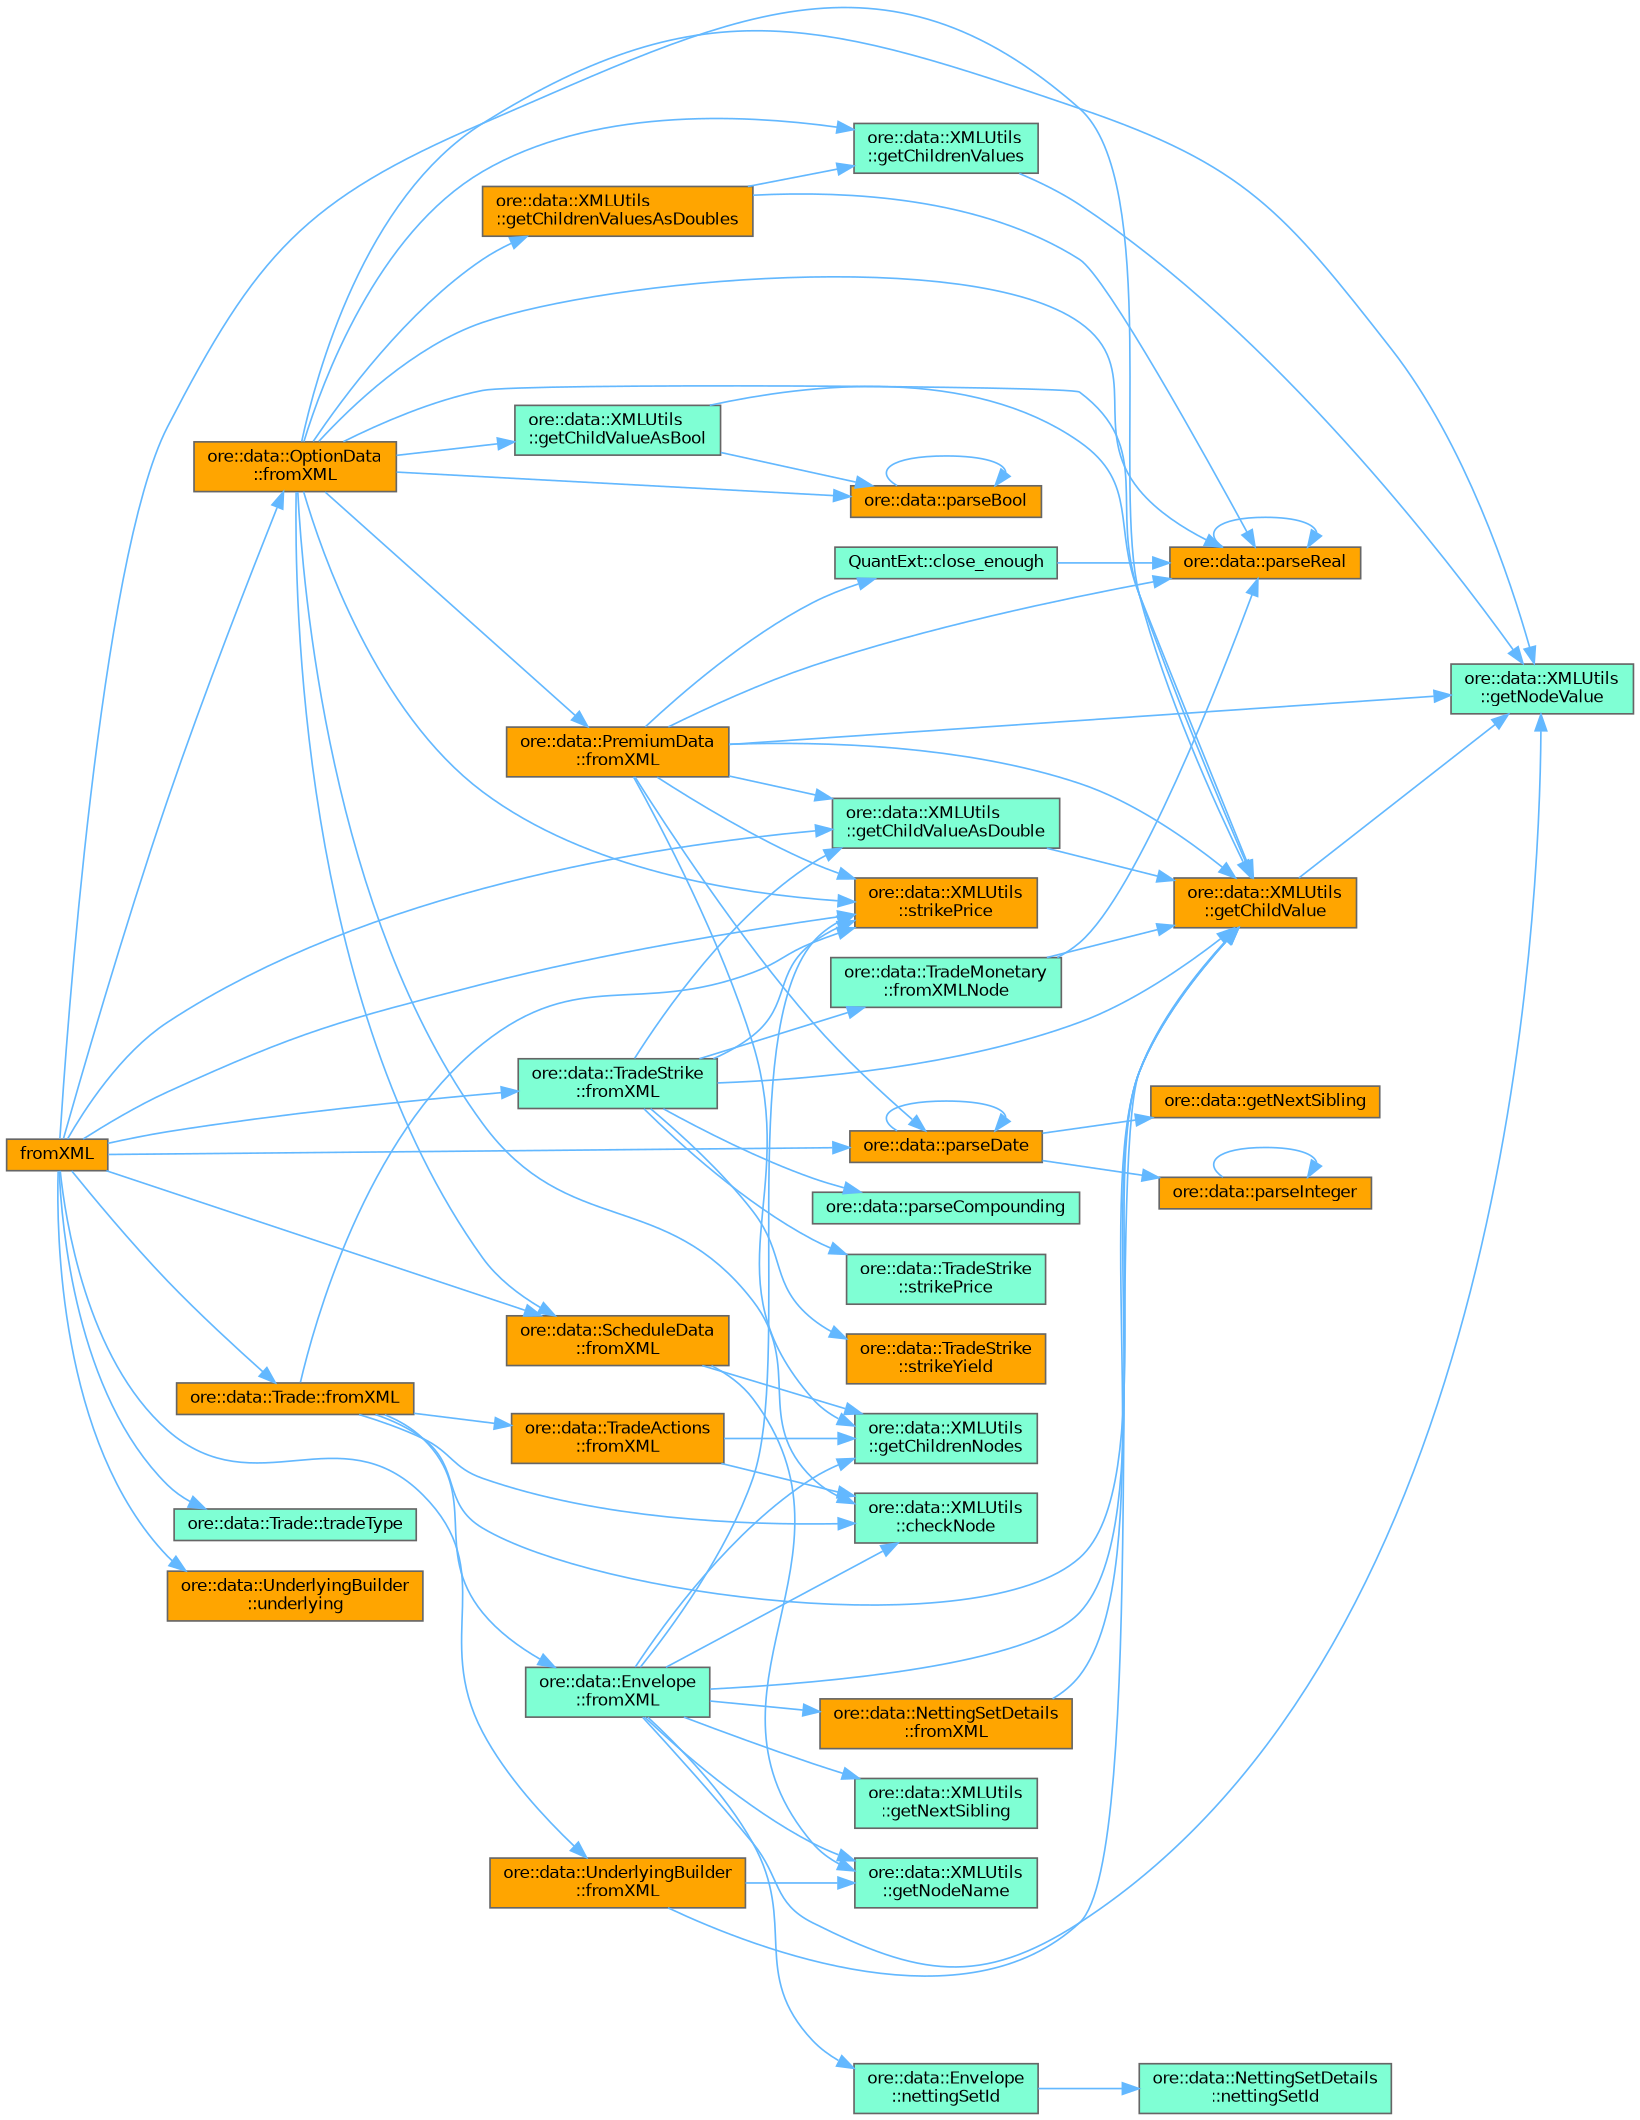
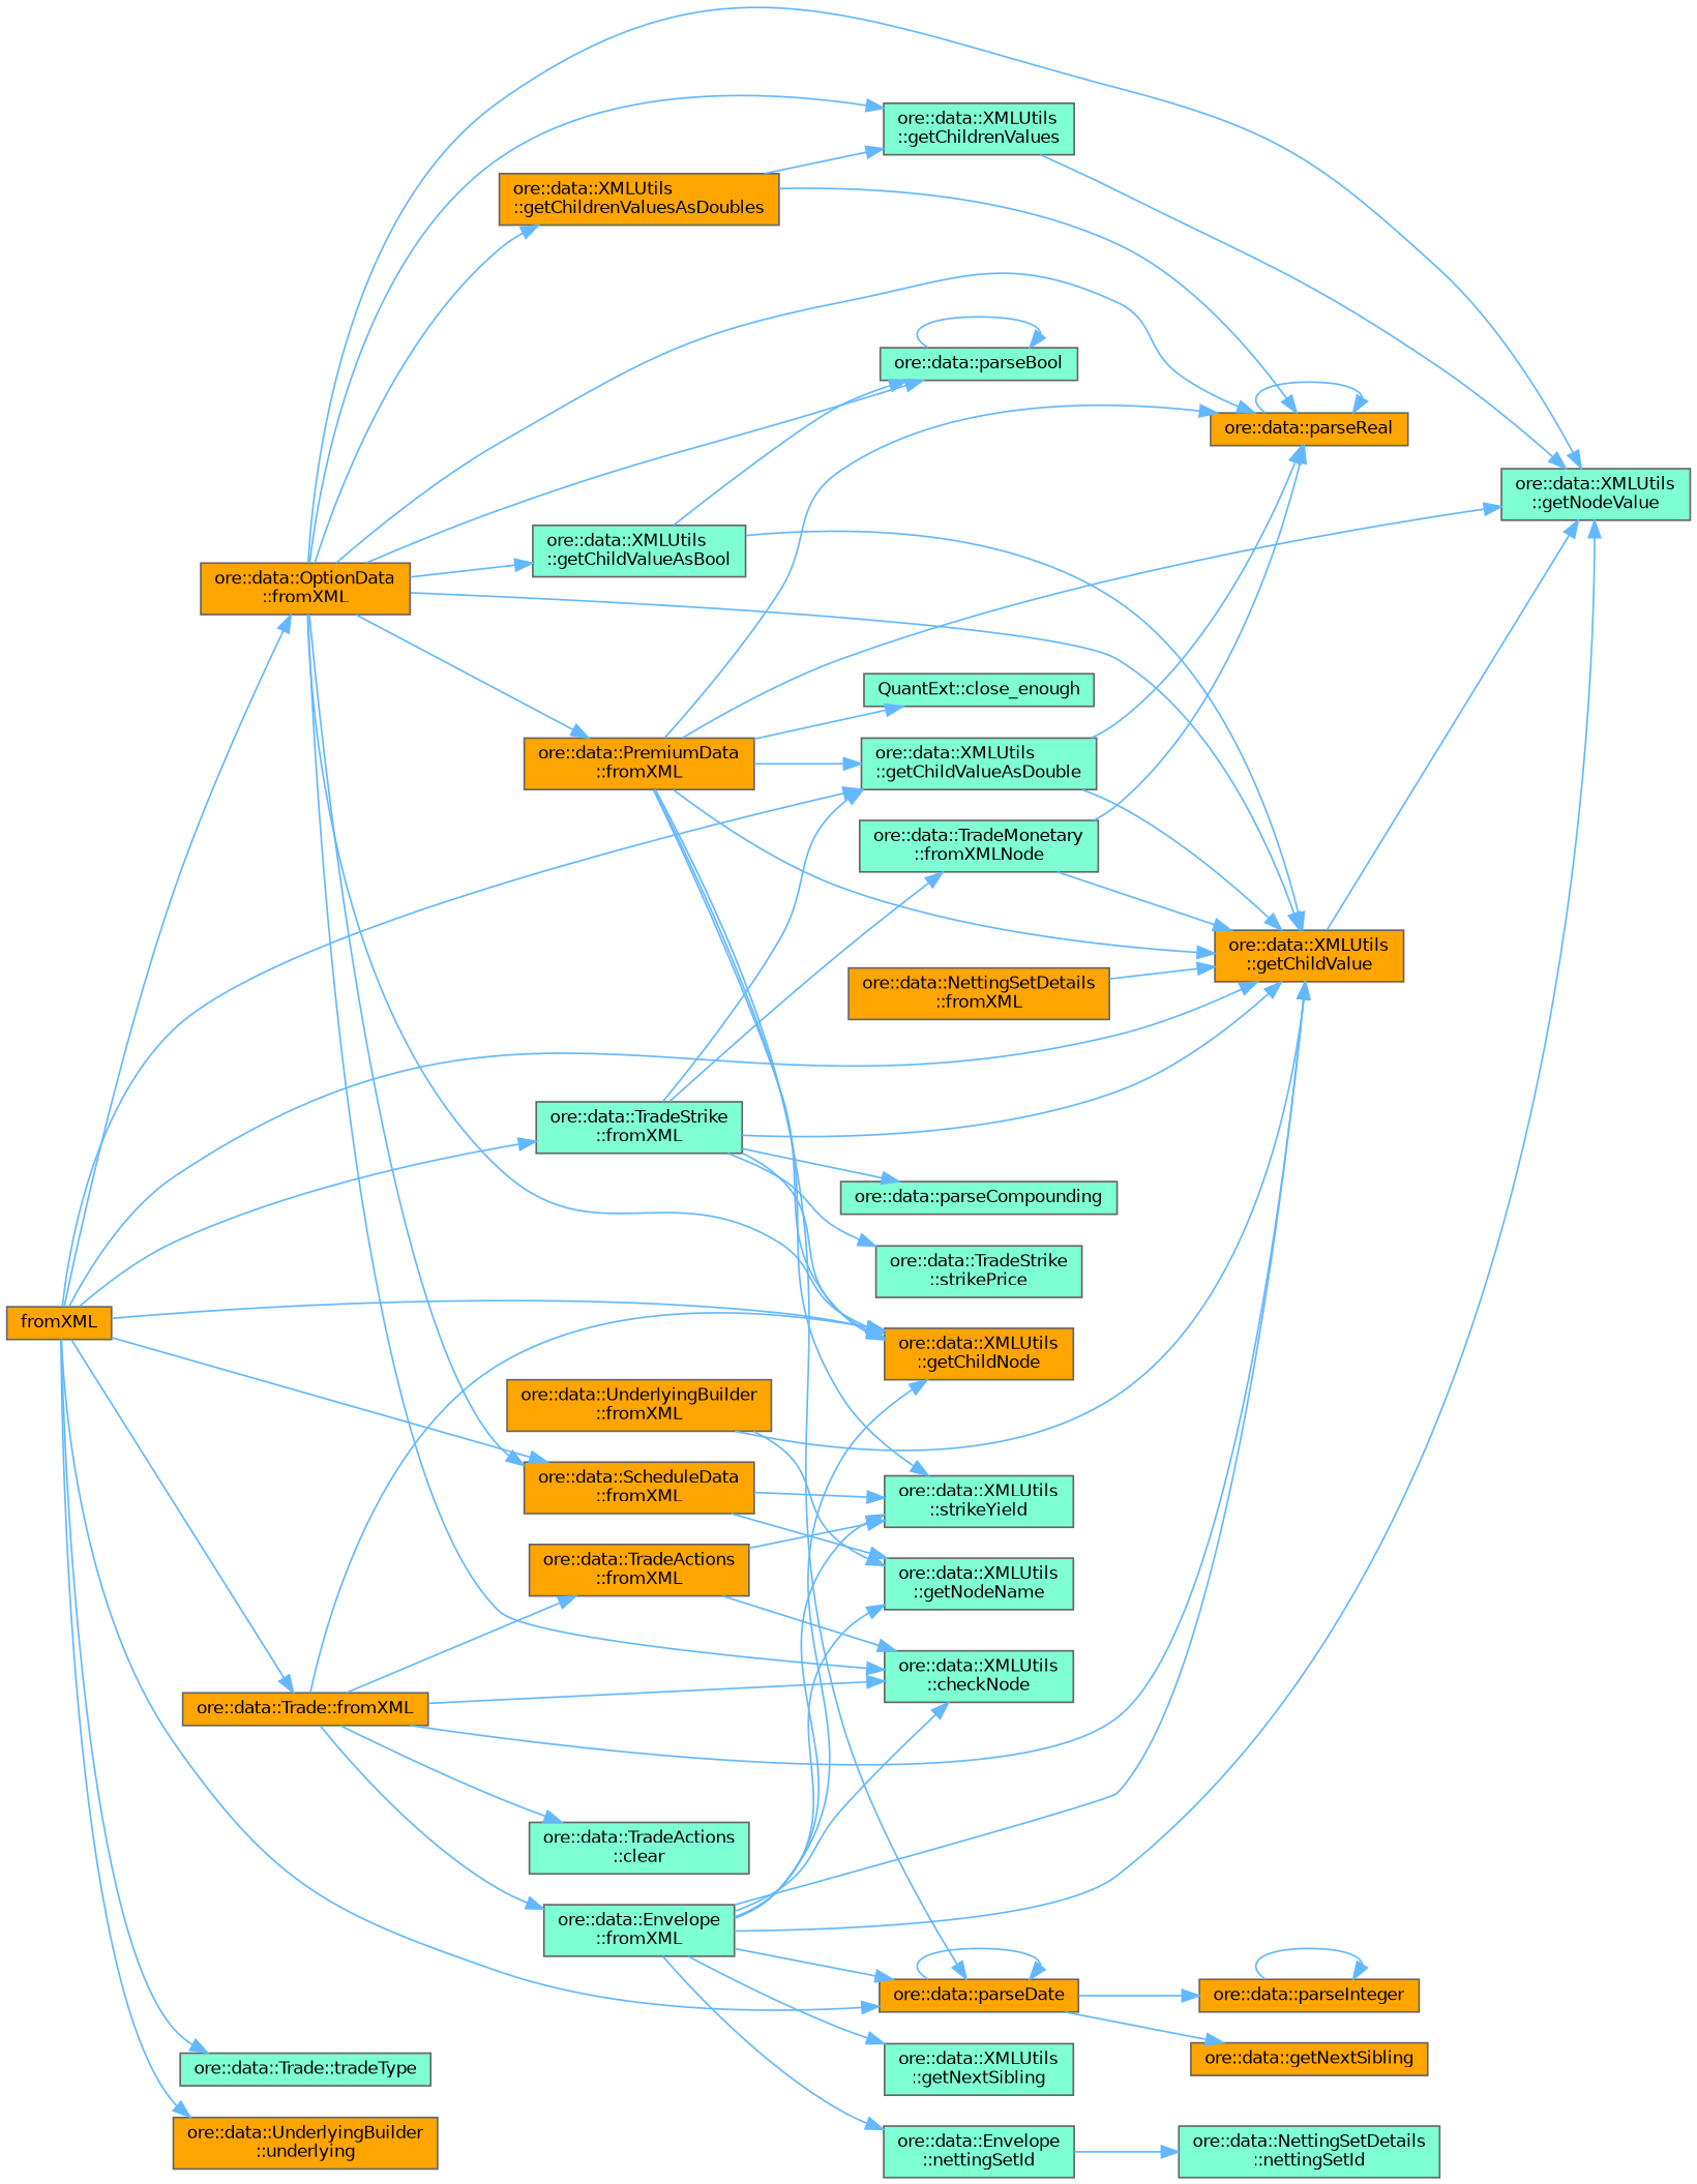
  digraph {
    rankdir=LR
    node [color=grey40 fillcolor=aquamarine fontname=Helvetica fontsize=10 shape=box style=filled]
    edge [color=steelblue1 fontname=Helvetica fontsize=10 labelfontname=Helvetica labelfontsize=10 style=solid]
    n1 [color=gray40 fillcolor=orange fontcolor=black height=0.2 label=fromXML width=0.4]
    n2 [fillcolor=orange height=0.2 label="ore::data::OptionData\l::fromXML" width=0.4]
-   n3 [fillcolor=orange height=0.2 label="ore::data::XMLUtils\l::strikePrice" width=0.4]
+   n3 [fillcolor=orange height=0.2 label="ore::data::XMLUtils\l::getChildNode" width=0.4]
    n4 [fillcolor=orange height=0.2 label="ore::data::XMLUtils\l::getChildValue" width=0.4]
    n5 [height=0.2 label="ore::data::XMLUtils\l::getChildValueAsDouble" width=0.4]
    n6 [fillcolor=orange height=0.2 label="ore::data::parseDate" width=0.4]
    n7 [fillcolor=orange height=0.2 label="ore::data::ScheduleData\l::fromXML" width=0.4]
    n8 [fillcolor=orange height=0.2 label="ore::data::Trade::fromXML" width=0.4]
    n9 [fillcolor=orange height=0.2 label="ore::data::UnderlyingBuilder\l::fromXML" width=0.4]
    n10 [height=0.2 label="ore::data::TradeStrike\l::fromXML" width=0.4]
    n11 [height=0.2 label="ore::data::Trade::tradeType" width=0.4]
    n12 [fillcolor=orange height=0.2 label="ore::data::UnderlyingBuilder\l::underlying" width=0.4]
    n13 [height=0.2 label="ore::data::XMLUtils\l::checkNode" width=0.4]
    n14 [fillcolor=orange height=0.2 label="ore::data::PremiumData\l::fromXML" width=0.4]
    n15 [height=0.2 label="ore::data::XMLUtils\l::getNodeValue" width=0.4]
    n16 [fillcolor=orange height=0.2 label="ore::data::parseReal" width=0.4]
    n17 [height=0.2 label="ore::data::XMLUtils\l::getChildrenValues" width=0.4]
    n18 [fillcolor=orange height=0.2 label="ore::data::XMLUtils\l::getChildrenValuesAsDoubles" width=0.4]
    n19 [height=0.2 label="ore::data::XMLUtils\l::getChildValueAsBool" width=0.4]
-   n20 [fillcolor=orange height=0.2 label="ore::data::parseBool" width=0.4]
+   n20 [height=0.2 label="ore::data::parseBool" width=0.4]
    n21 [fillcolor=orange height=0.2 label="ore::data::parseInteger" width=0.4]
    n22 [fillcolor=orange height=0.2 label="ore::data::getNextSibling" width=0.4]
-   n23 [height=0.2 label="ore::data::XMLUtils\l::getChildrenNodes" width=0.4]
+   n23 [height=0.2 label="ore::data::XMLUtils\l::strikeYield" width=0.4]
    n24 [height=0.2 label="ore::data::XMLUtils\l::getNodeName" width=0.4]
+   n25 [height=0.2 label="ore::data::TradeActions\l::clear" width=0.4]
    n26 [height=0.2 label="ore::data::Envelope\l::fromXML" width=0.4]
    n27 [fillcolor=orange height=0.2 label="ore::data::TradeActions\l::fromXML" width=0.4]
    n28 [height=0.2 label="ore::data::TradeMonetary\l::fromXMLNode" width=0.4]
    n29 [height=0.2 label="ore::data::parseCompounding" width=0.4]
    n30 [height=0.2 label="ore::data::TradeStrike\l::strikePrice" width=0.4]
-   n31 [fillcolor=orange height=0.2 label="ore::data::TradeStrike\l::strikeYield" width=0.4]
    n32 [height=0.2 label="QuantExt::close_enough" width=0.4]
    n33 [fillcolor=orange height=0.2 label="ore::data::NettingSetDetails\l::fromXML" width=0.4]
    n34 [height=0.2 label="ore::data::XMLUtils\l::getNextSibling" width=0.4]
    n35 [height=0.2 label="ore::data::Envelope\l::nettingSetId" width=0.4]
    n36 [height=0.2 label="ore::data::NettingSetDetails\l::nettingSetId" width=0.4]
    n1 -> n2
    n1 -> n3
    n1 -> n4
    n1 -> n5
    n1 -> n6
    n1 -> n7
    n1 -> n8
-   n1 -> n9
    n1 -> n10
    n1 -> n11
    n1 -> n12
    n2 -> n3
    n2 -> n4
    n2 -> n7
    n2 -> n13
    n2 -> n14
    n2 -> n15
    n2 -> n16
    n2 -> n17
    n2 -> n18
    n2 -> n19
    n2 -> n20
    n4 -> n15
    n5 -> n4
-   n32 -> n16
+   n5 -> n16
    n6 -> n6
    n6 -> n21
    n6 -> n22
    n7 -> n23
    n7 -> n24
    n8 -> n3
    n8 -> n4
    n8 -> n13
+   n8 -> n25
    n8 -> n26
    n8 -> n27
    n9 -> n4
    n9 -> n24
    n10 -> n3
    n10 -> n4
    n10 -> n5
    n10 -> n28
    n10 -> n29
    n10 -> n30
-   n10 -> n31
    n14 -> n3
    n14 -> n4
    n14 -> n5
    n14 -> n6
    n14 -> n15
    n14 -> n16
    n14 -> n23
    n14 -> n32
    n16 -> n16
    n17 -> n15
    n18 -> n16
    n18 -> n17
    n19 -> n4
    n19 -> n20
    n20 -> n20
    n21 -> n21
    n26 -> n3
    n26 -> n4
    n26 -> n13
    n26 -> n15
    n26 -> n23
    n26 -> n24
-   n26 -> n33
+   n26 -> n6
    n26 -> n34
    n26 -> n35
    n27 -> n13
    n27 -> n23
    n28 -> n4
    n28 -> n16
    n33 -> n4
    n35 -> n36
  }
